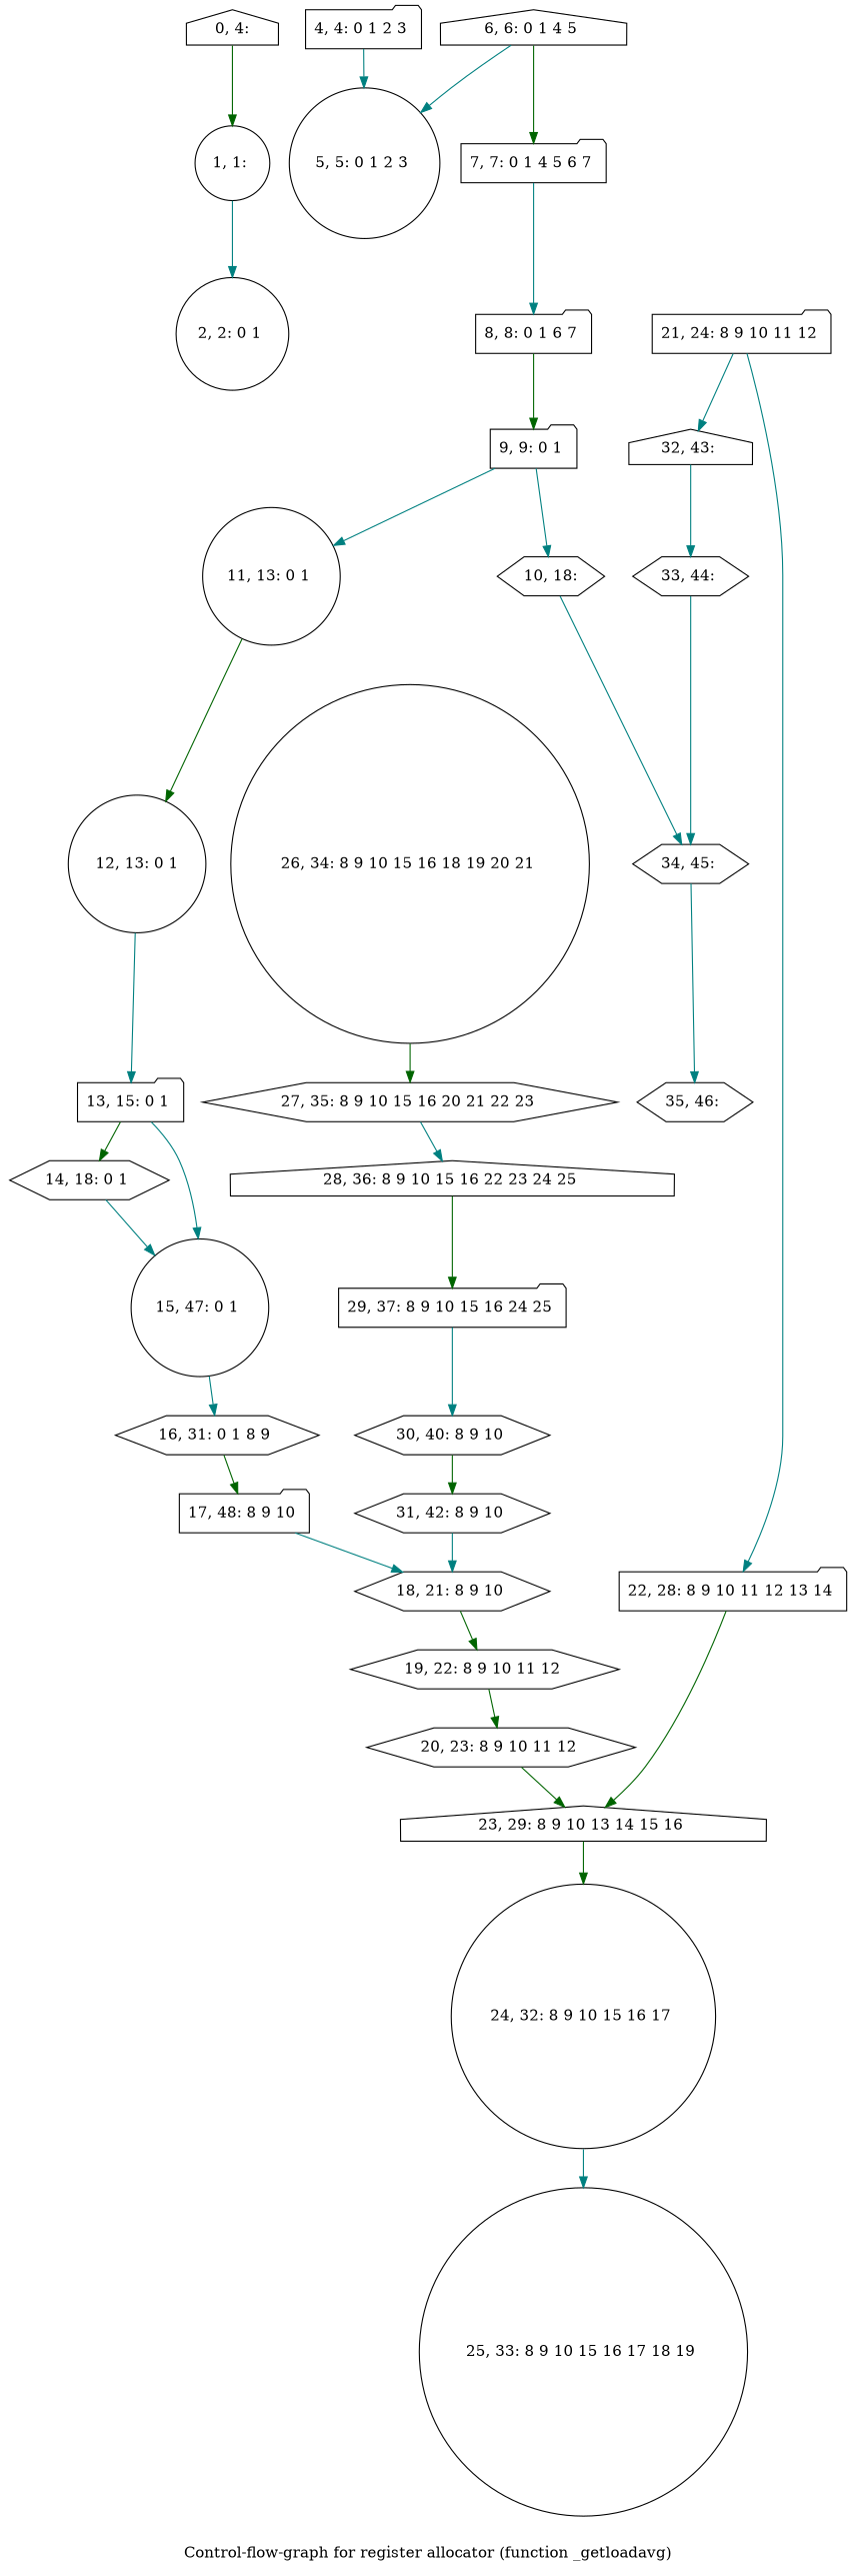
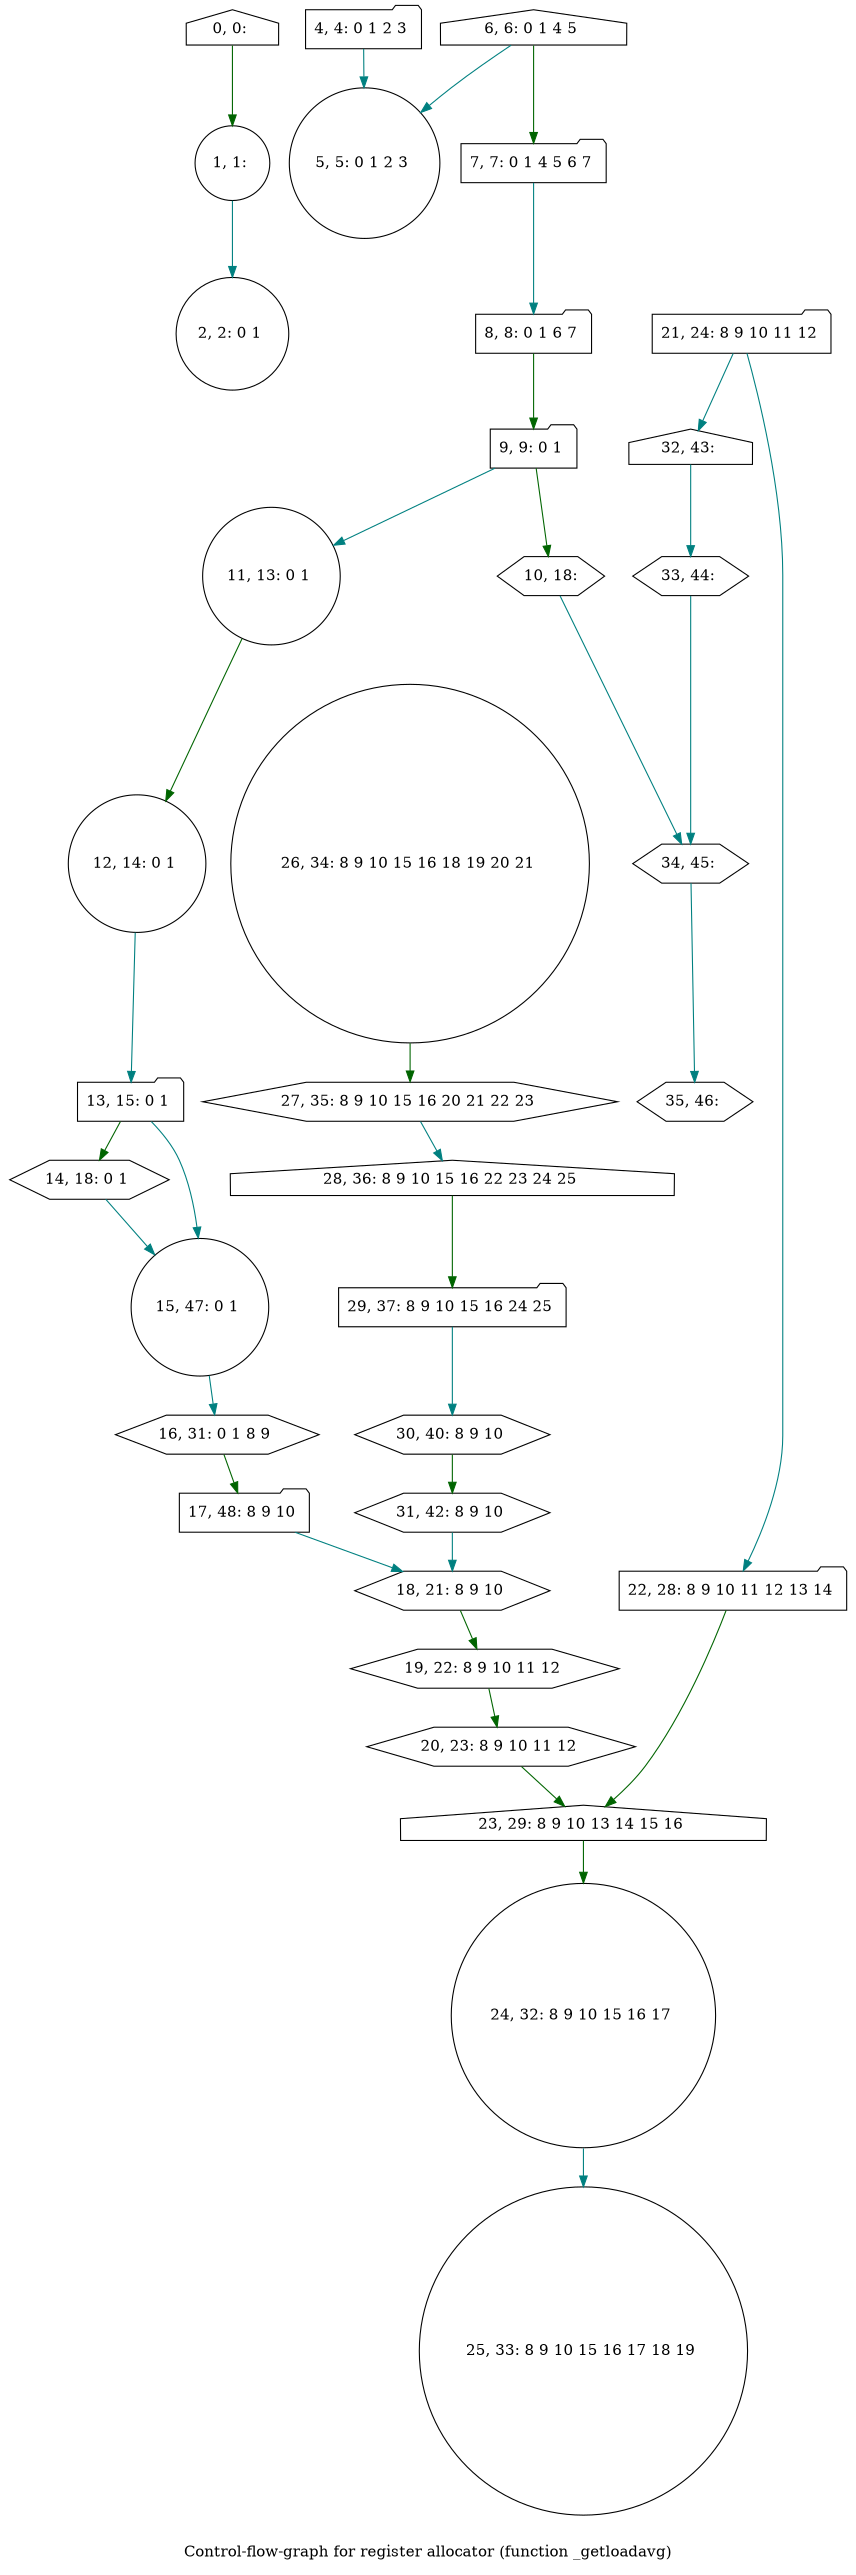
  digraph {
    label="Control-flow-graph for register allocator (function _getloadavg)"
    node [shape=hexagon]
    edge [color=teal]
-   n1 [label="0, 4:" shape=house]
+   n1 [label="0, 0: " shape=house]
    n2 [label="1, 1: " shape=circle]
    n3 [label="2, 2: 0 1 " shape=circle]
    n4 [label="4, 4: 0 1 2 3 " shape=folder]
    n5 [label="5, 5: 0 1 2 3 " shape=circle]
    n6 [label="6, 6: 0 1 4 5 " shape=house]
    n7 [label="7, 7: 0 1 4 5 6 7 " shape=folder]
    n8 [label="8, 8: 0 1 6 7 " shape=folder]
    n9 [label="9, 9: 0 1 " shape=folder]
    n10 [label="10, 18:"]
    n11 [label="11, 13: 0 1 " shape=circle]
    n12 [label="34, 45: "]
-   n13 [label="12, 13: 0 1" shape=circle]
+   n13 [label="12, 14: 0 1 " shape=circle]
    n14 [label="35, 46: "]
    n15 [label="13, 15: 0 1 " shape=folder]
    n16 [label="14, 18: 0 1 "]
    n17 [label="15, 47: 0 1 " shape=circle]
    n18 [label="16, 31: 0 1 8 9 "]
    n19 [label="17, 48: 8 9 10 " shape=folder]
    n20 [label="18, 21: 8 9 10 "]
    n21 [label="19, 22: 8 9 10 11 12 "]
    n22 [label="20, 23: 8 9 10 11 12 "]
    n23 [label="23, 29: 8 9 10 13 14 15 16 " shape=house]
    n24 [label="21, 24: 8 9 10 11 12 " shape=folder]
    n25 [label="22, 28: 8 9 10 11 12 13 14 " shape=folder]
    n26 [label="32, 43: " shape=house]
    n27 [label="33, 44: "]
    n28 [label="24, 32: 8 9 10 15 16 17 " shape=circle]
    n29 [label="25, 33: 8 9 10 15 16 17 18 19 " shape=circle]
    n30 [label="26, 34: 8 9 10 15 16 18 19 20 21 " shape=circle]
    n31 [label="27, 35: 8 9 10 15 16 20 21 22 23 "]
    n32 [label="28, 36: 8 9 10 15 16 22 23 24 25 " shape=house]
    n33 [label="29, 37: 8 9 10 15 16 24 25 " shape=folder]
    n34 [label="30, 40: 8 9 10 "]
    n35 [label="31, 42: 8 9 10 "]
    n1 -> n2 [color=darkgreen]
    n2 -> n3
    n4 -> n5
    n6 -> n5
    n6 -> n7 [color=darkgreen]
    n7 -> n8
    n8 -> n9 [color=darkgreen]
-   n9 -> n10
+   n9 -> n10 [color=darkgreen]
    n9 -> n11
    n10 -> n12
    n11 -> n13 [color=darkgreen]
    n12 -> n14
    n13 -> n15
    n15 -> n16 [color=darkgreen]
    n15 -> n17
    n16 -> n17
    n17 -> n18
    n18 -> n19 [color=darkgreen]
    n19 -> n20
    n20 -> n21 [color=darkgreen]
    n21 -> n22 [color=darkgreen]
    n22 -> n23 [color=darkgreen]
    n23 -> n28 [color=darkgreen]
    n24 -> n25
    n24 -> n26
    n25 -> n23 [color=darkgreen]
    n26 -> n27
    n27 -> n12
    n28 -> n29
    n30 -> n31 [color=darkgreen]
    n31 -> n32
    n32 -> n33 [color=darkgreen]
    n33 -> n34
    n34 -> n35 [color=darkgreen]
    n35 -> n20
  }
